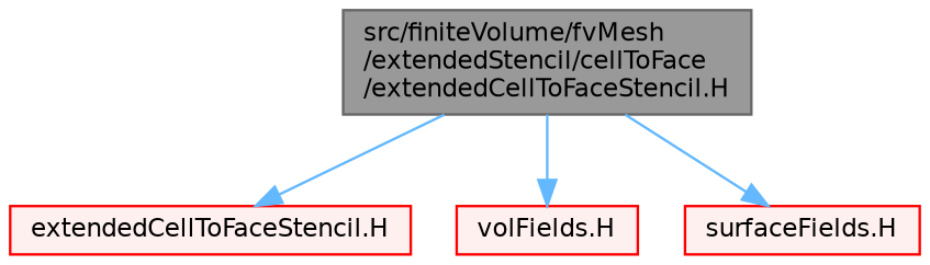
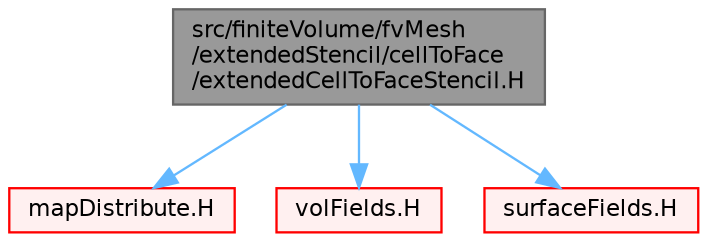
  digraph {
    node [color=red fillcolor="#FFF0F0" fontname=Helvetica fontsize=10 shape=box style=filled]
    edge [color=steelblue1 fontname=Helvetica fontsize=10 labelfontname=Helvetica labelfontsize=10 style=solid]
    n1 [color=gray40 fillcolor=grey60 fontcolor=black height=0.2 label="src/finiteVolume/fvMesh\l/extendedStencil/cellToFace\l/extendedCellToFaceStencil.H" width=0.4]
-   n2 [height=0.2 label="extendedCellToFaceStencil.H" width=0.4]
+   n2 [height=0.2 label="mapDistribute.H" width=0.4]
    n3 [height=0.2 label="volFields.H" width=0.4]
    n4 [height=0.2 label="surfaceFields.H" width=0.4]
    n1 -> n2
    n1 -> n3
    n1 -> n4
  }
